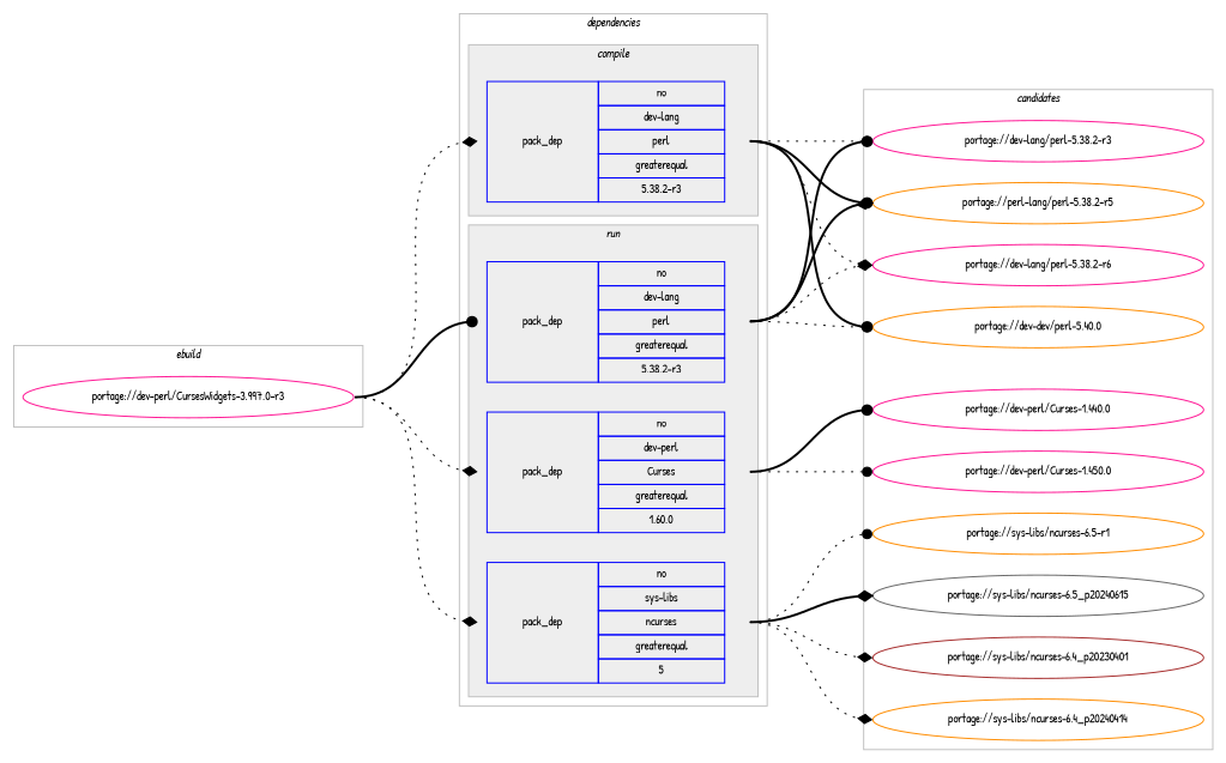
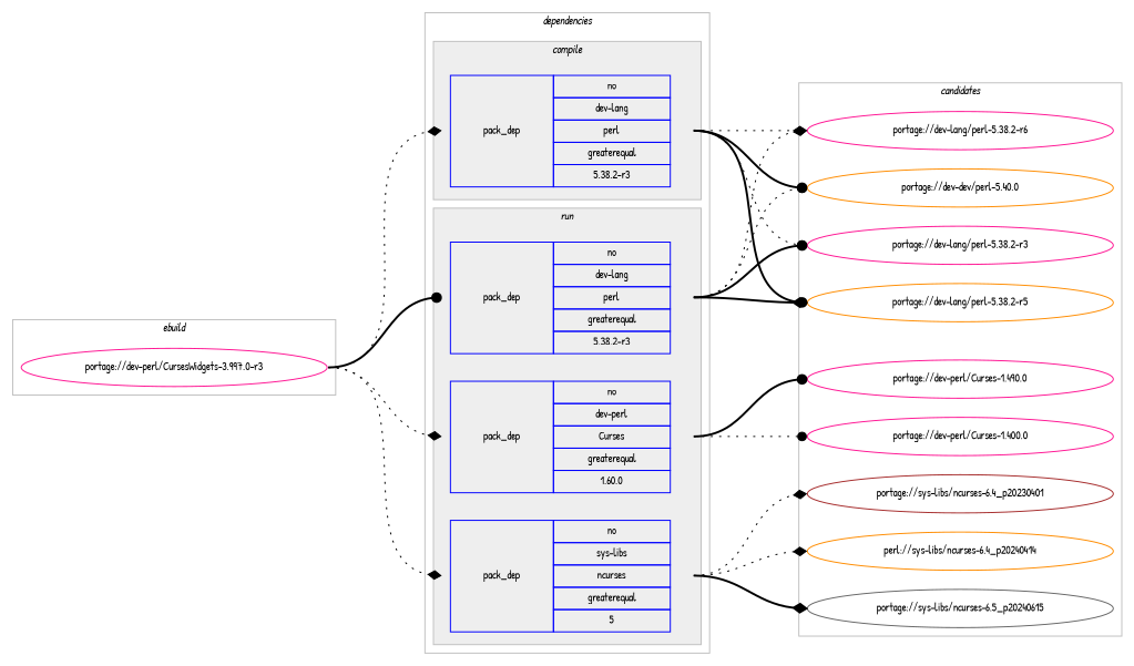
  digraph {
    compound=true
    concentrate=true
    fontname="Patrick Hand"
    fontsize=10
    newrank=true
    rankdir=LR
    ranksep=1.5
    node [color=deeppink fontname="Patrick Hand" fontsize=10]
    edge [arrowhead=diamond fontname="Patrick Hand" headport=w style=dotted tailport=e weight=100]
    n1 [label="portage://dev-perl/CursesWidgets-3.997.0-r3" width=4]
    n2 [color=blue label=<<TABLE BORDER="0" CELLBORDER="1" CELLSPACING="0" CELLPADDING="4" WIDTH="220"><TR><TD ROWSPAN="6" CELLPADDING="30">pack_dep</TD></TR><TR><TD WIDTH="110">no</TD></TR><TR><TD>dev-lang</TD></TR><TR><TD>perl</TD></TR><TR><TD>greaterequal</TD></TR><TR><TD>5.38.2-r3</TD></TR></TABLE>> shape=none]
    n3 [color=blue label=<<TABLE BORDER="0" CELLBORDER="1" CELLSPACING="0" CELLPADDING="4" WIDTH="220"><TR><TD ROWSPAN="6" CELLPADDING="30">pack_dep</TD></TR><TR><TD WIDTH="110">no</TD></TR><TR><TD>dev-lang</TD></TR><TR><TD>perl</TD></TR><TR><TD>greaterequal</TD></TR><TR><TD>5.38.2-r3</TD></TR></TABLE>> shape=none]
    n4 [color=blue label=<<TABLE BORDER="0" CELLBORDER="1" CELLSPACING="0" CELLPADDING="4" WIDTH="220"><TR><TD ROWSPAN="6" CELLPADDING="30">pack_dep</TD></TR><TR><TD WIDTH="110">no</TD></TR><TR><TD>dev-perl</TD></TR><TR><TD>Curses</TD></TR><TR><TD>greaterequal</TD></TR><TR><TD>1.60.0</TD></TR></TABLE>> shape=none]
    n5 [color=blue label=<<TABLE BORDER="0" CELLBORDER="1" CELLSPACING="0" CELLPADDING="4" WIDTH="220"><TR><TD ROWSPAN="6" CELLPADDING="30">pack_dep</TD></TR><TR><TD WIDTH="110">no</TD></TR><TR><TD>sys-libs</TD></TR><TR><TD>ncurses</TD></TR><TR><TD>greaterequal</TD></TR><TR><TD>5</TD></TR></TABLE>> shape=none]
    n6 [label="portage://dev-lang/perl-5.38.2-r3" width=4]
-   n7 [color=darkorange label="portage://perl-lang/perl-5.38.2-r5" width=4]
+   n7 [color=darkorange label="portage://dev-lang/perl-5.38.2-r5" width=4]
    n8 [label="portage://dev-lang/perl-5.38.2-r6" width=4]
    n9 [color=darkorange label="portage://dev-dev/perl-5.40.0" width=4]
-   n10 [label="portage://dev-perl/Curses-1.440.0" width=4]
-   n11 [label="portage://dev-perl/Curses-1.450.0" width=4]
+   n10 [label="portage://dev-perl/Curses-1.490.0" width=4]
+   n11 [label="portage://dev-perl/Curses-1.400.0" width=4]
    n12 [color=brown label="portage://sys-libs/ncurses-6.4_p20230401" width=4]
-   n13 [color=darkorange label="portage://sys-libs/ncurses-6.4_p20240414" width=4]
-   n14 [color=darkorange label="portage://sys-libs/ncurses-6.5-r1" width=4]
+   n13 [color=darkorange label="perl://sys-libs/ncurses-6.4_p20240414" width=4]
    n15 [color=gray40 label="portage://sys-libs/ncurses-6.5_p20240615" width=4]
    subgraph cluster_1 {
      color=gray
      label=<<i>ebuild</i>>
      rank=same
      n1
    }
    subgraph cluster_2 {
      color=gray
      label=<<i>dependencies</i>>
      subgraph cluster_3 {
        color=gray
        fillcolor="#eeeeee"
        label=<<i>compile</i>>
        style=filled
        subgraph sub_4 {
          color=gray
          fillcolor="#eeeeee"
          label=<<i>compile</i>>
          style=filled
          n2
        }
      }
      subgraph cluster_5 {
        color=gray
        fillcolor="#eeeeee"
        label=<<i>compile and run</i>>
        style=filled
      }
      subgraph cluster_6 {
        color=gray
        fillcolor="#eeeeee"
        label=<<i>run</i>>
        style=filled
        subgraph sub_7 {
          color=gray
          fillcolor="#eeeeee"
          label=<<i>run</i>>
          style=filled
          n3
        }
        subgraph sub_8 {
          color=gray
          fillcolor="#eeeeee"
          label=<<i>run</i>>
          style=filled
          n4
        }
        subgraph sub_9 {
          color=gray
          fillcolor="#eeeeee"
          label=<<i>run</i>>
          style=filled
          n5
        }
      }
    }
    subgraph cluster_10 {
      color=gray
      label=<<i>candidates</i>>
      rank=same
      subgraph sub_11 {
        color=black
        label=<<i>candidates</i>>
        nodesep=1
        rank=same
        n6
        n7
        n8
        n9
      }
      subgraph sub_12 {
        color=black
        label=<<i>candidates</i>>
        nodesep=1
        rank=same
        n6
        n7
        n8
        n9
      }
      subgraph sub_13 {
        color=black
        label=<<i>candidates</i>>
        nodesep=1
        rank=same
        n10
        n11
      }
      subgraph sub_14 {
        color=black
        label=<<i>candidates</i>>
        nodesep=1
        rank=same
        n12
        n13
-       n14
        n15
      }
    }
    n1 -> n2 [weight=20]
    n1 -> n3 [arrowhead=dot style=bold weight=20]
    n1 -> n4 [weight=20]
    n1 -> n5 [weight=20]
    n2 -> n6 [arrowhead=dot]
    n2 -> n7 [arrowhead=dot style=bold]
    n2 -> n8
    n2 -> n9 [arrowhead=dot style=bold]
    n3 -> n6 [arrowhead=dot style=bold]
    n3 -> n7 [style=bold]
    n3 -> n8
    n3 -> n9 [arrowhead=dot]
    n4 -> n10 [arrowhead=dot style=bold]
    n4 -> n11 [arrowhead=dot]
    n5 -> n12
    n5 -> n13
-   n5 -> n14 [arrowhead=dot]
    n5 -> n15 [style=bold]
  }
